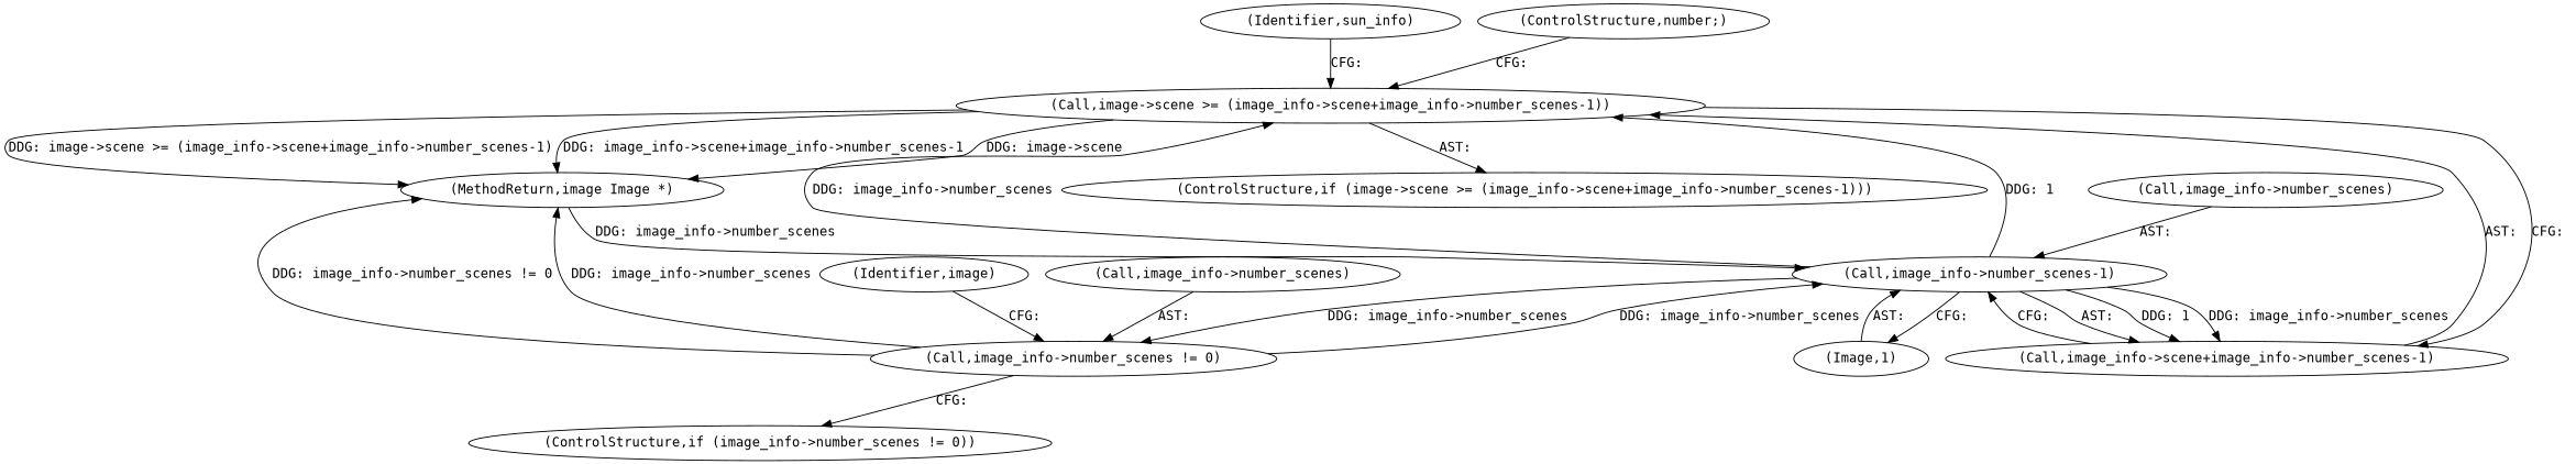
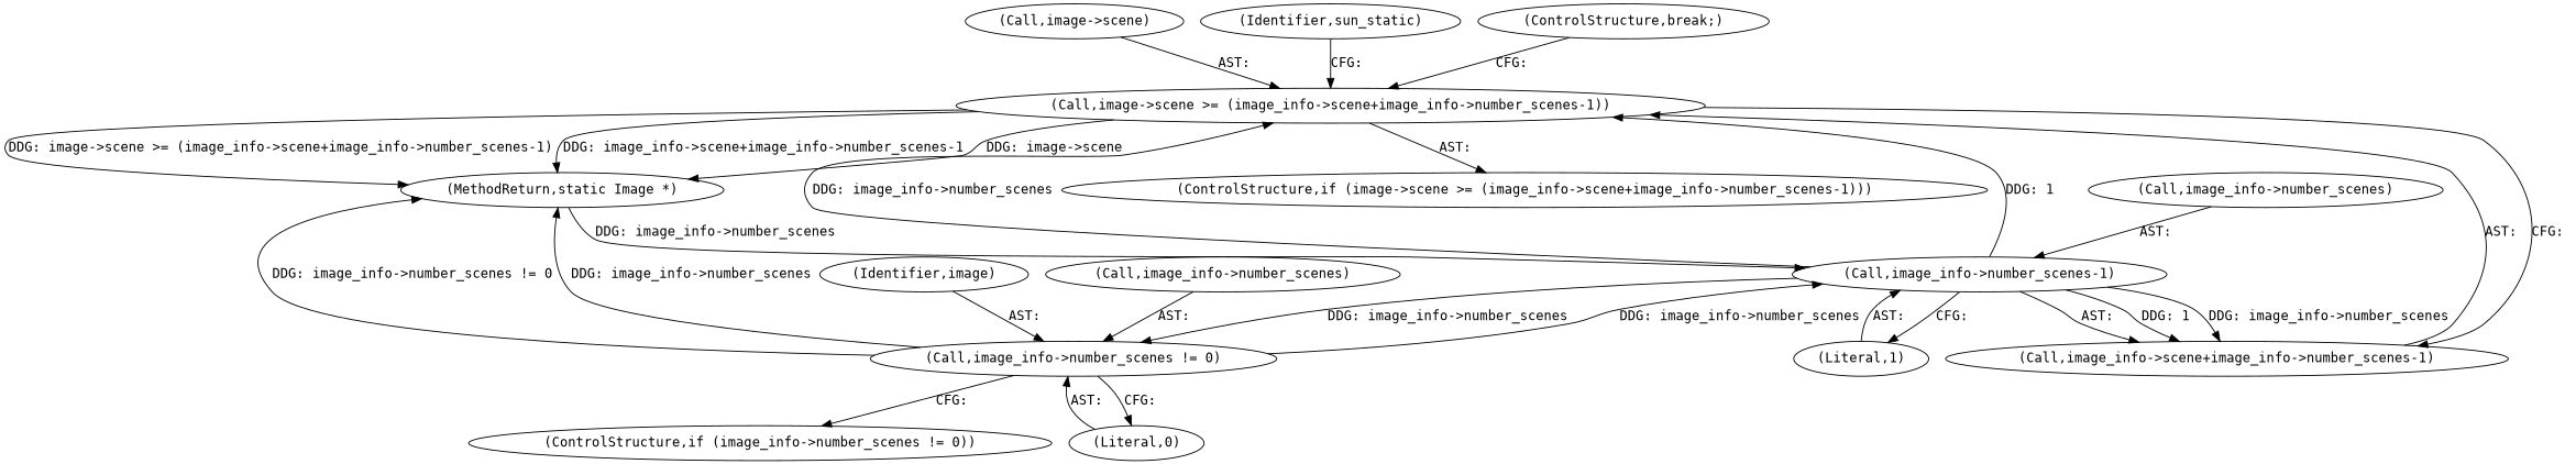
  digraph {
    fontname="DejaVu Sans Mono"
    node [fontname="DejaVu Sans Mono"]
    edge [fontname="DejaVu Sans Mono"]
    n1 [label="(Call,image->scene >= (image_info->scene+image_info->number_scenes-1))"]
-   n2 [label="(MethodReturn,image Image *)"]
+   n2 [label="(MethodReturn,static Image *)"]
    n3 [label="(ControlStructure,if (image->scene >= (image_info->scene+image_info->number_scenes-1)))"]
    n4 [label="(Call,image_info->scene+image_info->number_scenes-1)"]
    n5 [label="(Call,image_info->number_scenes-1)"]
    n6 [label="(Call,image_info->number_scenes != 0)"]
-   n7 [label="(Image,1)"]
+   n7 [label="(Literal,1)"]
    n8 [label="(ControlStructure,if (image_info->number_scenes != 0))"]
+   n9 [label="(Literal,0)"]
+   n10 [label="(Call,image->scene)"]
    n11 [label="(Identifier,image)"]
-   n12 [label="(Identifier,sun_info)"]
-   n13 [label="(ControlStructure,number;)"]
+   n12 [label="(Identifier,sun_static)"]
+   n13 [label="(ControlStructure,break;)"]
    n14 [label="(Call,image_info->number_scenes)"]
    n15 [label="(Call,image_info->number_scenes)"]
    n1 -> n2 [label="DDG: image_info->scene+image_info->number_scenes-1"]
    n1 -> n2 [label="DDG: image->scene"]
    n1 -> n2 [label="DDG: image->scene >= (image_info->scene+image_info->number_scenes-1)"]
    n1 -> n3 [label="AST: "]
    n1 -> n4 [label="CFG: "]
    n2 -> n5 [label="DDG: image_info->number_scenes"]
    n4 -> n1 [label="AST: "]
-   n4 -> n5 [label="CFG: "]
    n5 -> n1 [label="DDG: image_info->number_scenes"]
    n5 -> n1 [label="DDG: 1"]
    n5 -> n4 [label="AST: "]
    n5 -> n4 [label="DDG: image_info->number_scenes"]
    n5 -> n4 [label="DDG: 1"]
    n5 -> n6 [label="DDG: image_info->number_scenes"]
    n5 -> n7 [label="CFG: "]
    n6 -> n2 [label="DDG: image_info->number_scenes"]
    n6 -> n2 [label="DDG: image_info->number_scenes != 0"]
    n6 -> n5 [label="DDG: image_info->number_scenes"]
    n6 -> n8 [label="CFG: "]
+   n6 -> n9 [label="CFG: "]
    n7 -> n5 [label="AST: "]
-   n11 -> n6 [label="CFG: "]
+   n9 -> n6 [label="AST: "]
+   n10 -> n1 [label="AST: "]
+   n11 -> n6 [label="AST: "]
    n12 -> n1 [label="CFG: "]
    n13 -> n1 [label="CFG: "]
    n14 -> n5 [label="AST: "]
    n15 -> n6 [label="AST: "]
  }
